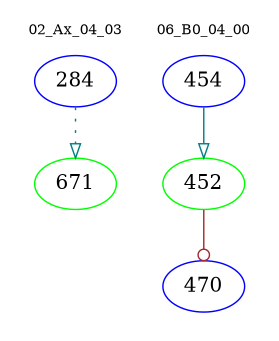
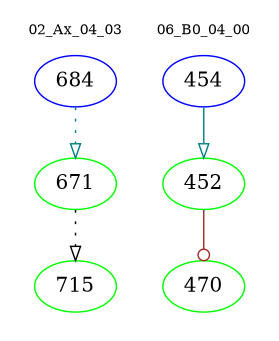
  digraph {
    node [color=green]
    edge [arrowhead=onormal color=teal style=dotted]
-   n1 [color=blue label=284]
+   n1 [color=blue label=684]
    n2 [label=671]
+   n3 [label=715]
    n4 [color=blue label=454]
    n5 [label=452]
-   n6 [color=blue label=470]
+   n6 [label=470]
    subgraph cluster_1 {
      color=white
      fontsize=10
      label="02_Ax_04_03"
      n1
      n2
+     n3
    }
    subgraph cluster_2 {
      color=white
      fontsize=10
      label="06_B0_04_00"
      n4
      n5
      n6
    }
    n1 -> n2
+   n2 -> n3 [color=black]
    n4 -> n5 [style=solid]
    n5 -> n6 [arrowhead=odot color=brown style=solid]
  }
